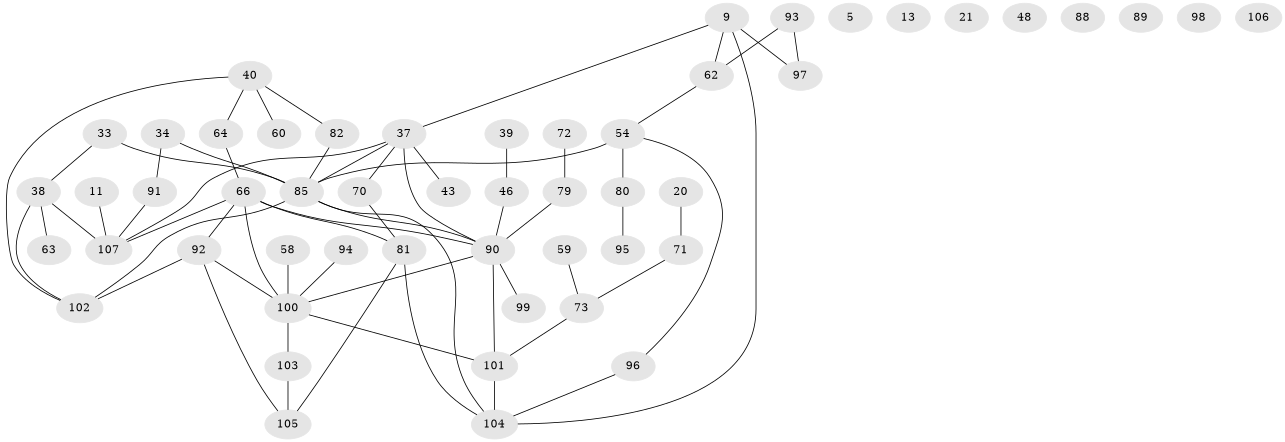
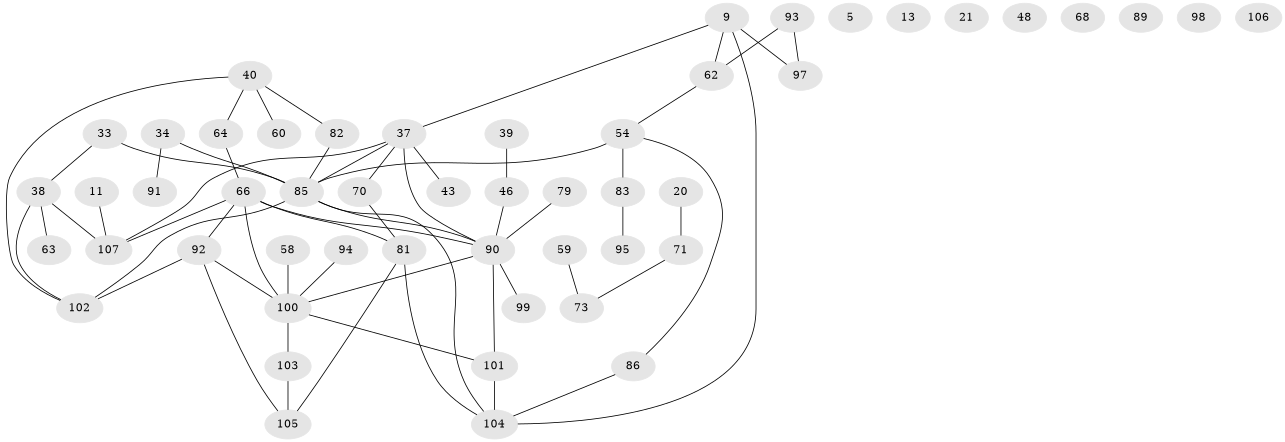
  graph {
    node [color=gray90 style=filled]
    37 [super="+18"]
    107 [super="+36"]
    85 [super="+84"]
    43
    70
    90 [super="+87+76+75"]
    n7 [label=9]
    62
    97
    104 [super="+47+53"]
    54 [super="+5"]
    n12 [label=5]
-   83 [label=80]
-   96 [super="+50+69+86"]
+   83
+   96 [super="+50+69+86" label=86]
    11
    13
    38 [super="+32"]
    33
    20
    71
    73 [super="+27+9"]
    21
    63
    102 [super="+41"]
    34
    91
    81 [super="+26+77"]
    100 [super="+8+67"]
    101 [super="+17+57+78"]
    99
    46 [super="+44"]
    39
    40
    60
    64
    82
    66 [super="+12+29"]
    48
    95
    58
    59
    103
    92 [super="+80+88"]
    105 [super="+51"]
-   68 [label=88]
-   72
+   68
    79
    89
    94
    93
    98
    106
    37 -- 107
    37 -- 85 [weight=2]
    37 -- 43
    37 -- 70
    37 -- 90 [weight=3]
    85 -- 90
    85 -- 104
    85 -- 102
    70 -- 81
    90 -- 100
    90 -- 101
    90 -- 99
    n7 -- 37
    n7 -- 62
    n7 -- 97
    n7 -- 104
    62 -- 54
    54 -- 85 [weight=2]
    54 -- 83
    54 -- 96
    83 -- 95
    96 -- 104
    11 -- 107
    38 -- 107
    38 -- 63
    38 -- 102
    33 -- 85 [weight=2]
    33 -- 38
    20 -- 71
    71 -- 73
-   73 -- 101 [weight=2]
    34 -- 85
    34 -- 91
-   91 -- 107
    81 -- 104
    81 -- 105
    100 -- 101 [weight=2]
    100 -- 103
    101 -- 104
    46 -- 90 [weight=3]
    39 -- 46
    40 -- 102
    40 -- 60
    40 -- 64
    40 -- 82
    64 -- 66
    82 -- 85
    66 -- 107 [weight=2]
    66 -- 90 [weight=3]
    66 -- 81 [weight=2]
    66 -- 100 [weight=3]
    66 -- 92
    58 -- 100
    59 -- 73
    103 -- 105
    92 -- 102
    92 -- 100
    92 -- 105
-   72 -- 79
    79 -- 90
    94 -- 100
    93 -- 62
    93 -- 97
  }
